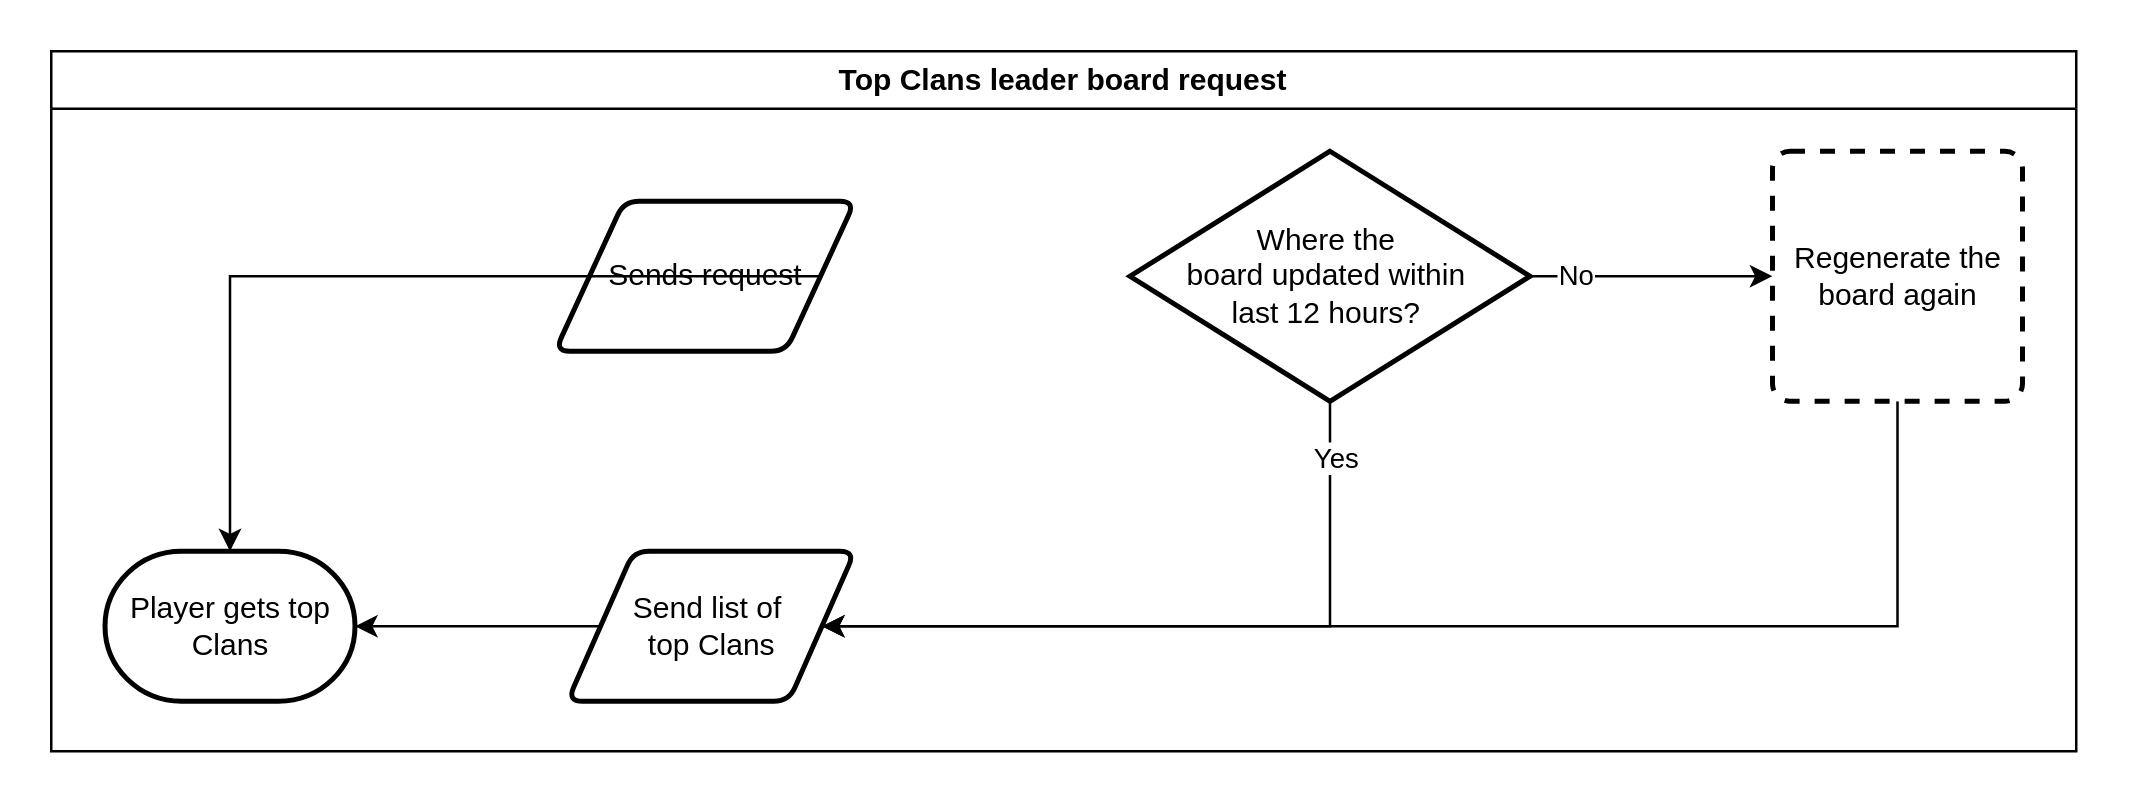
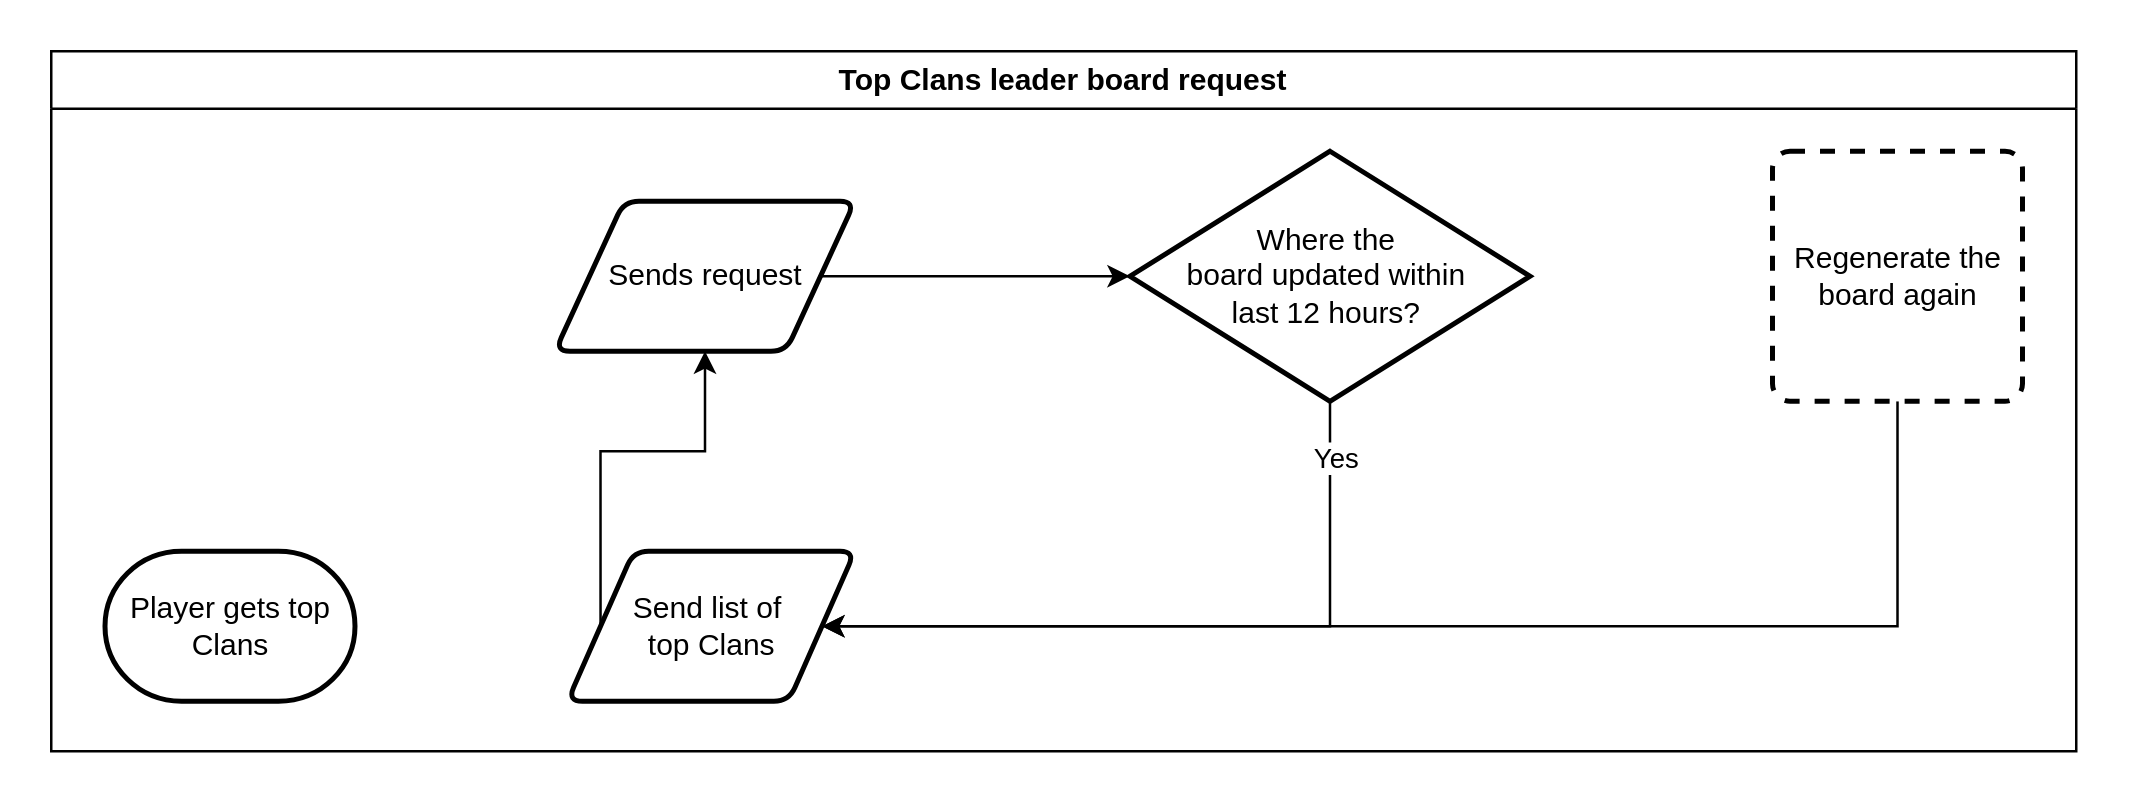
  <mxCell id="0" />
  <mxCell id="1" parent="0" />
  <mxCell id="2" value="Top Clans leader board request" style="swimlane;whiteSpace=wrap;html=1;" parent="1" vertex="1"><mxGeometry x="20" y="20" width="810" height="280" as="geometry" /></mxCell>
  <mxCell id="3" value="Sends request" style="shape=parallelogram;html=1;strokeWidth=2;perimeter=parallelogramPerimeter;whiteSpace=wrap;rounded=1;arcSize=12;size=0.23;" parent="2" vertex="1"><mxGeometry x="201.5" y="60" width="120" height="60" as="geometry" /></mxCell>
  <mxCell id="4" style="edgeStyle=orthogonalEdgeStyle;rounded=0;orthogonalLoop=1;jettySize=auto;html=1;exitX=0.5;exitY=1;exitDx=0;exitDy=0;exitPerimeter=0;entryX=1;entryY=0.5;entryDx=0;entryDy=0;" parent="2" source="8" target="11" edge="1"><mxGeometry relative="1" as="geometry"><Array as="points"><mxPoint x="511.5" y="230" /></Array></mxGeometry></mxCell>
  <mxCell id="5" value="Yes" style="edgeLabel;html=1;align=center;verticalAlign=middle;resizable=0;points=[];" parent="4" vertex="1" connectable="0"><mxGeometry x="-0.85" y="2" relative="1" as="geometry"><mxPoint as="offset" /></mxGeometry></mxCell>
- <mxCell id="6" style="edgeStyle=orthogonalEdgeStyle;rounded=0;orthogonalLoop=1;jettySize=auto;html=1;exitX=1;exitY=0.5;exitDx=0;exitDy=0;exitPerimeter=0;entryX=0;entryY=0.5;entryDx=0;entryDy=0;" parent="2" source="8" target="10" edge="1"><mxGeometry relative="1" as="geometry" /></mxCell>
- <mxCell id="7" value="No" style="edgeLabel;html=1;align=center;verticalAlign=middle;resizable=0;points=[];" parent="6" vertex="1" connectable="0"><mxGeometry x="-0.633" y="1" relative="1" as="geometry"><mxPoint as="offset" /></mxGeometry></mxCell>
  <mxCell id="8" value="Where the&amp;nbsp;&lt;div&gt;board updated within&amp;nbsp;&lt;/div&gt;&lt;div&gt;last 12 hours?&amp;nbsp;&lt;/div&gt;" style="strokeWidth=2;html=1;shape=mxgraph.flowchart.decision;whiteSpace=wrap;" parent="2" vertex="1"><mxGeometry x="431.5" y="40" width="160" height="100" as="geometry" /></mxCell>
  <mxCell id="9" style="edgeStyle=orthogonalEdgeStyle;rounded=0;orthogonalLoop=1;jettySize=auto;html=1;exitX=0.5;exitY=1;exitDx=0;exitDy=0;entryX=1;entryY=0.5;entryDx=0;entryDy=0;" parent="2" source="10" target="11" edge="1"><mxGeometry relative="1" as="geometry"><Array as="points"><mxPoint x="738.5" y="230" /></Array></mxGeometry></mxCell>
  <mxCell id="10" value="Regenerate the board again" style="rounded=1;whiteSpace=wrap;html=1;absoluteArcSize=1;arcSize=14;strokeWidth=2;dashed=1;" parent="2" vertex="1"><mxGeometry x="688.5" y="40" width="100" height="100" as="geometry" /></mxCell>
  <mxCell id="11" value="Send list of&amp;nbsp;&lt;div&gt;top Clans&lt;/div&gt;" style="shape=parallelogram;html=1;strokeWidth=2;perimeter=parallelogramPerimeter;whiteSpace=wrap;rounded=1;arcSize=12;size=0.23;" parent="2" vertex="1"><mxGeometry x="206.5" y="200" width="115" height="60" as="geometry" /></mxCell>
- <mxCell id="12" style="edgeStyle=orthogonalEdgeStyle;rounded=0;orthogonalLoop=1;jettySize=auto;html=1;exitX=1;exitY=0.5;exitDx=0;exitDy=0;" parent="2" source="3" target="13" edge="1"><mxGeometry relative="1" as="geometry" /></mxCell>
+ <mxCell id="12" style="edgeStyle=orthogonalEdgeStyle;rounded=0;orthogonalLoop=1;jettySize=auto;html=1;exitX=1;exitY=0.5;exitDx=0;exitDy=0;entryX=0;entryY=0.5;entryDx=0;entryDy=0;entryPerimeter=0;" parent="2" source="3" target="8" edge="1"><mxGeometry relative="1" as="geometry" /></mxCell>
  <mxCell id="13" value="Player gets top Clans" style="strokeWidth=2;html=1;shape=mxgraph.flowchart.terminator;whiteSpace=wrap;" parent="2" vertex="1"><mxGeometry x="21.5" y="200" width="100" height="60" as="geometry" /></mxCell>
- <mxCell id="14" style="edgeStyle=orthogonalEdgeStyle;rounded=0;orthogonalLoop=1;jettySize=auto;html=1;exitX=0;exitY=0.5;exitDx=0;exitDy=0;entryX=1;entryY=0.5;entryDx=0;entryDy=0;entryPerimeter=0;" parent="2" source="11" target="13" edge="1"><mxGeometry relative="1" as="geometry" /></mxCell>
+ <mxCell id="14" style="edgeStyle=orthogonalEdgeStyle;rounded=0;orthogonalLoop=1;jettySize=auto;html=1;exitX=0;exitY=0.5;exitDx=0;exitDy=0;" parent="2" source="11" target="3" edge="1"><mxGeometry relative="1" as="geometry" /></mxCell>
